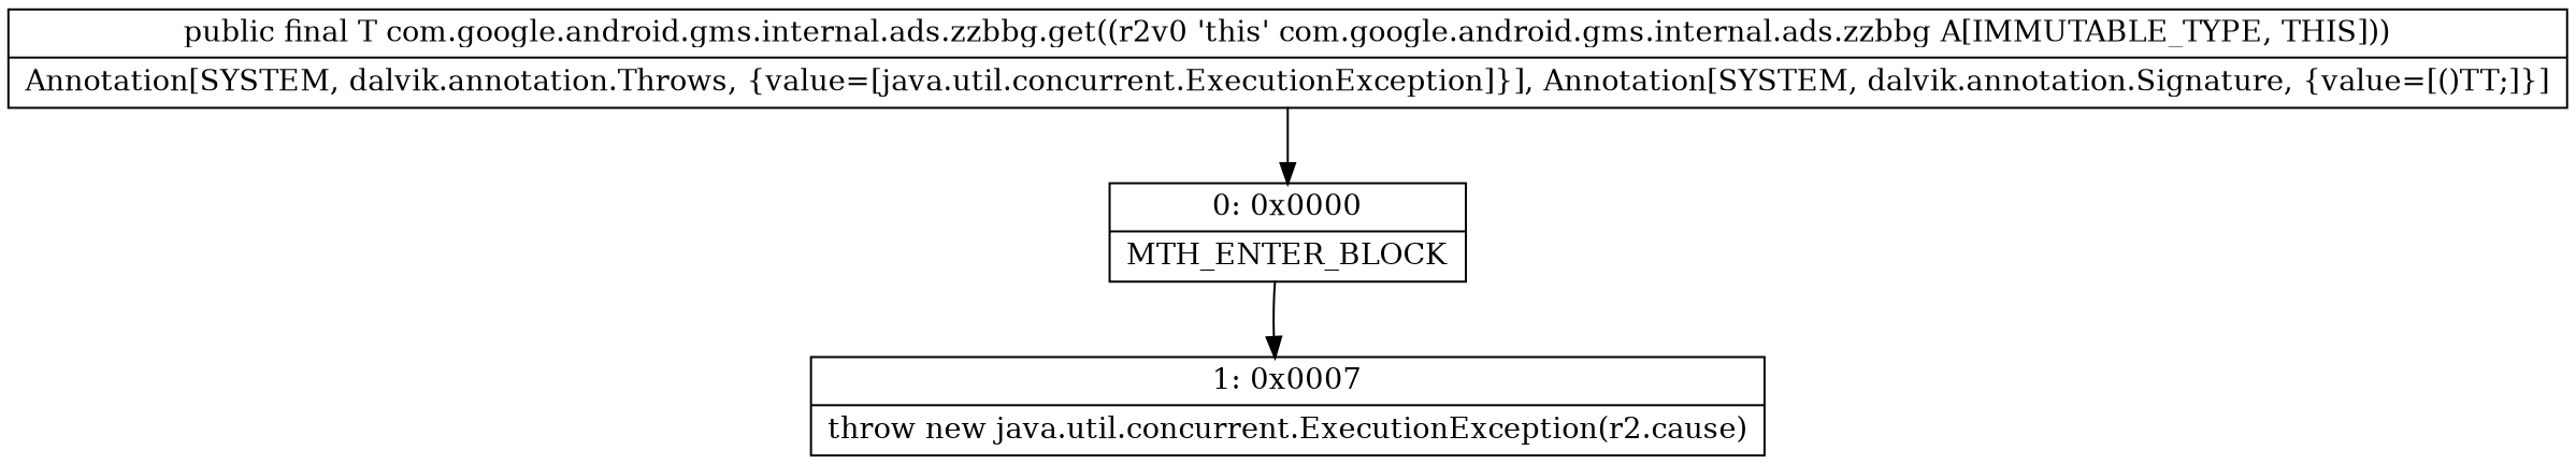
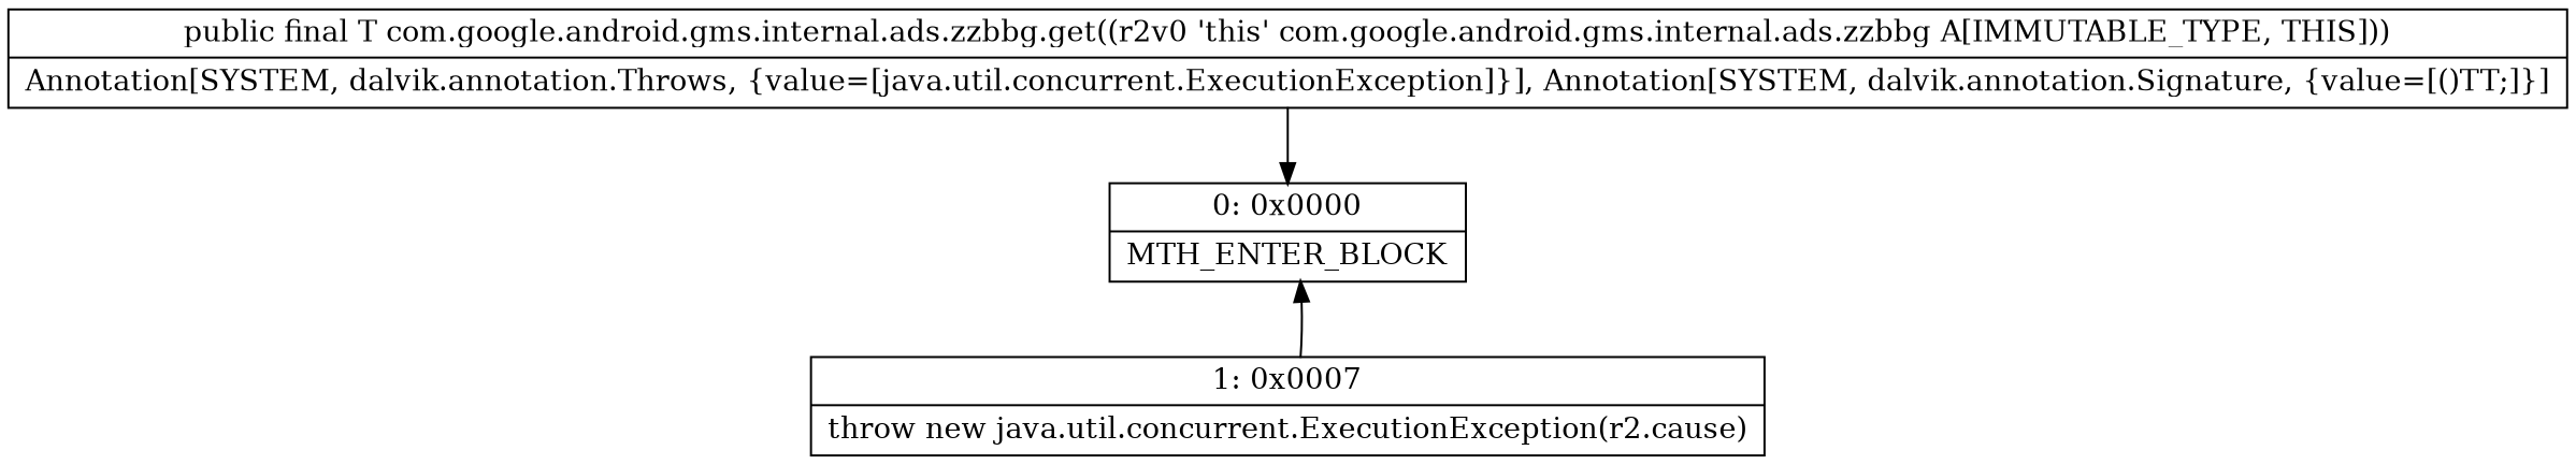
  digraph {
    node [shape=record]
    n1 [label="{0\:\ 0x0000|MTH_ENTER_BLOCK\l}"]
    n2 [label="{1\:\ 0x0007|throw new java.util.concurrent.ExecutionException(r2.cause)\l}"]
    n3 [label="{public final T com.google.android.gms.internal.ads.zzbbg.get((r2v0 'this' com.google.android.gms.internal.ads.zzbbg A[IMMUTABLE_TYPE, THIS]))  | Annotation[SYSTEM, dalvik.annotation.Throws, \{value=[java.util.concurrent.ExecutionException]\}], Annotation[SYSTEM, dalvik.annotation.Signature, \{value=[()TT;]\}]\l}"]
-   n1 -> n2
+   n2 -> n1
    n3 -> n1
  }
